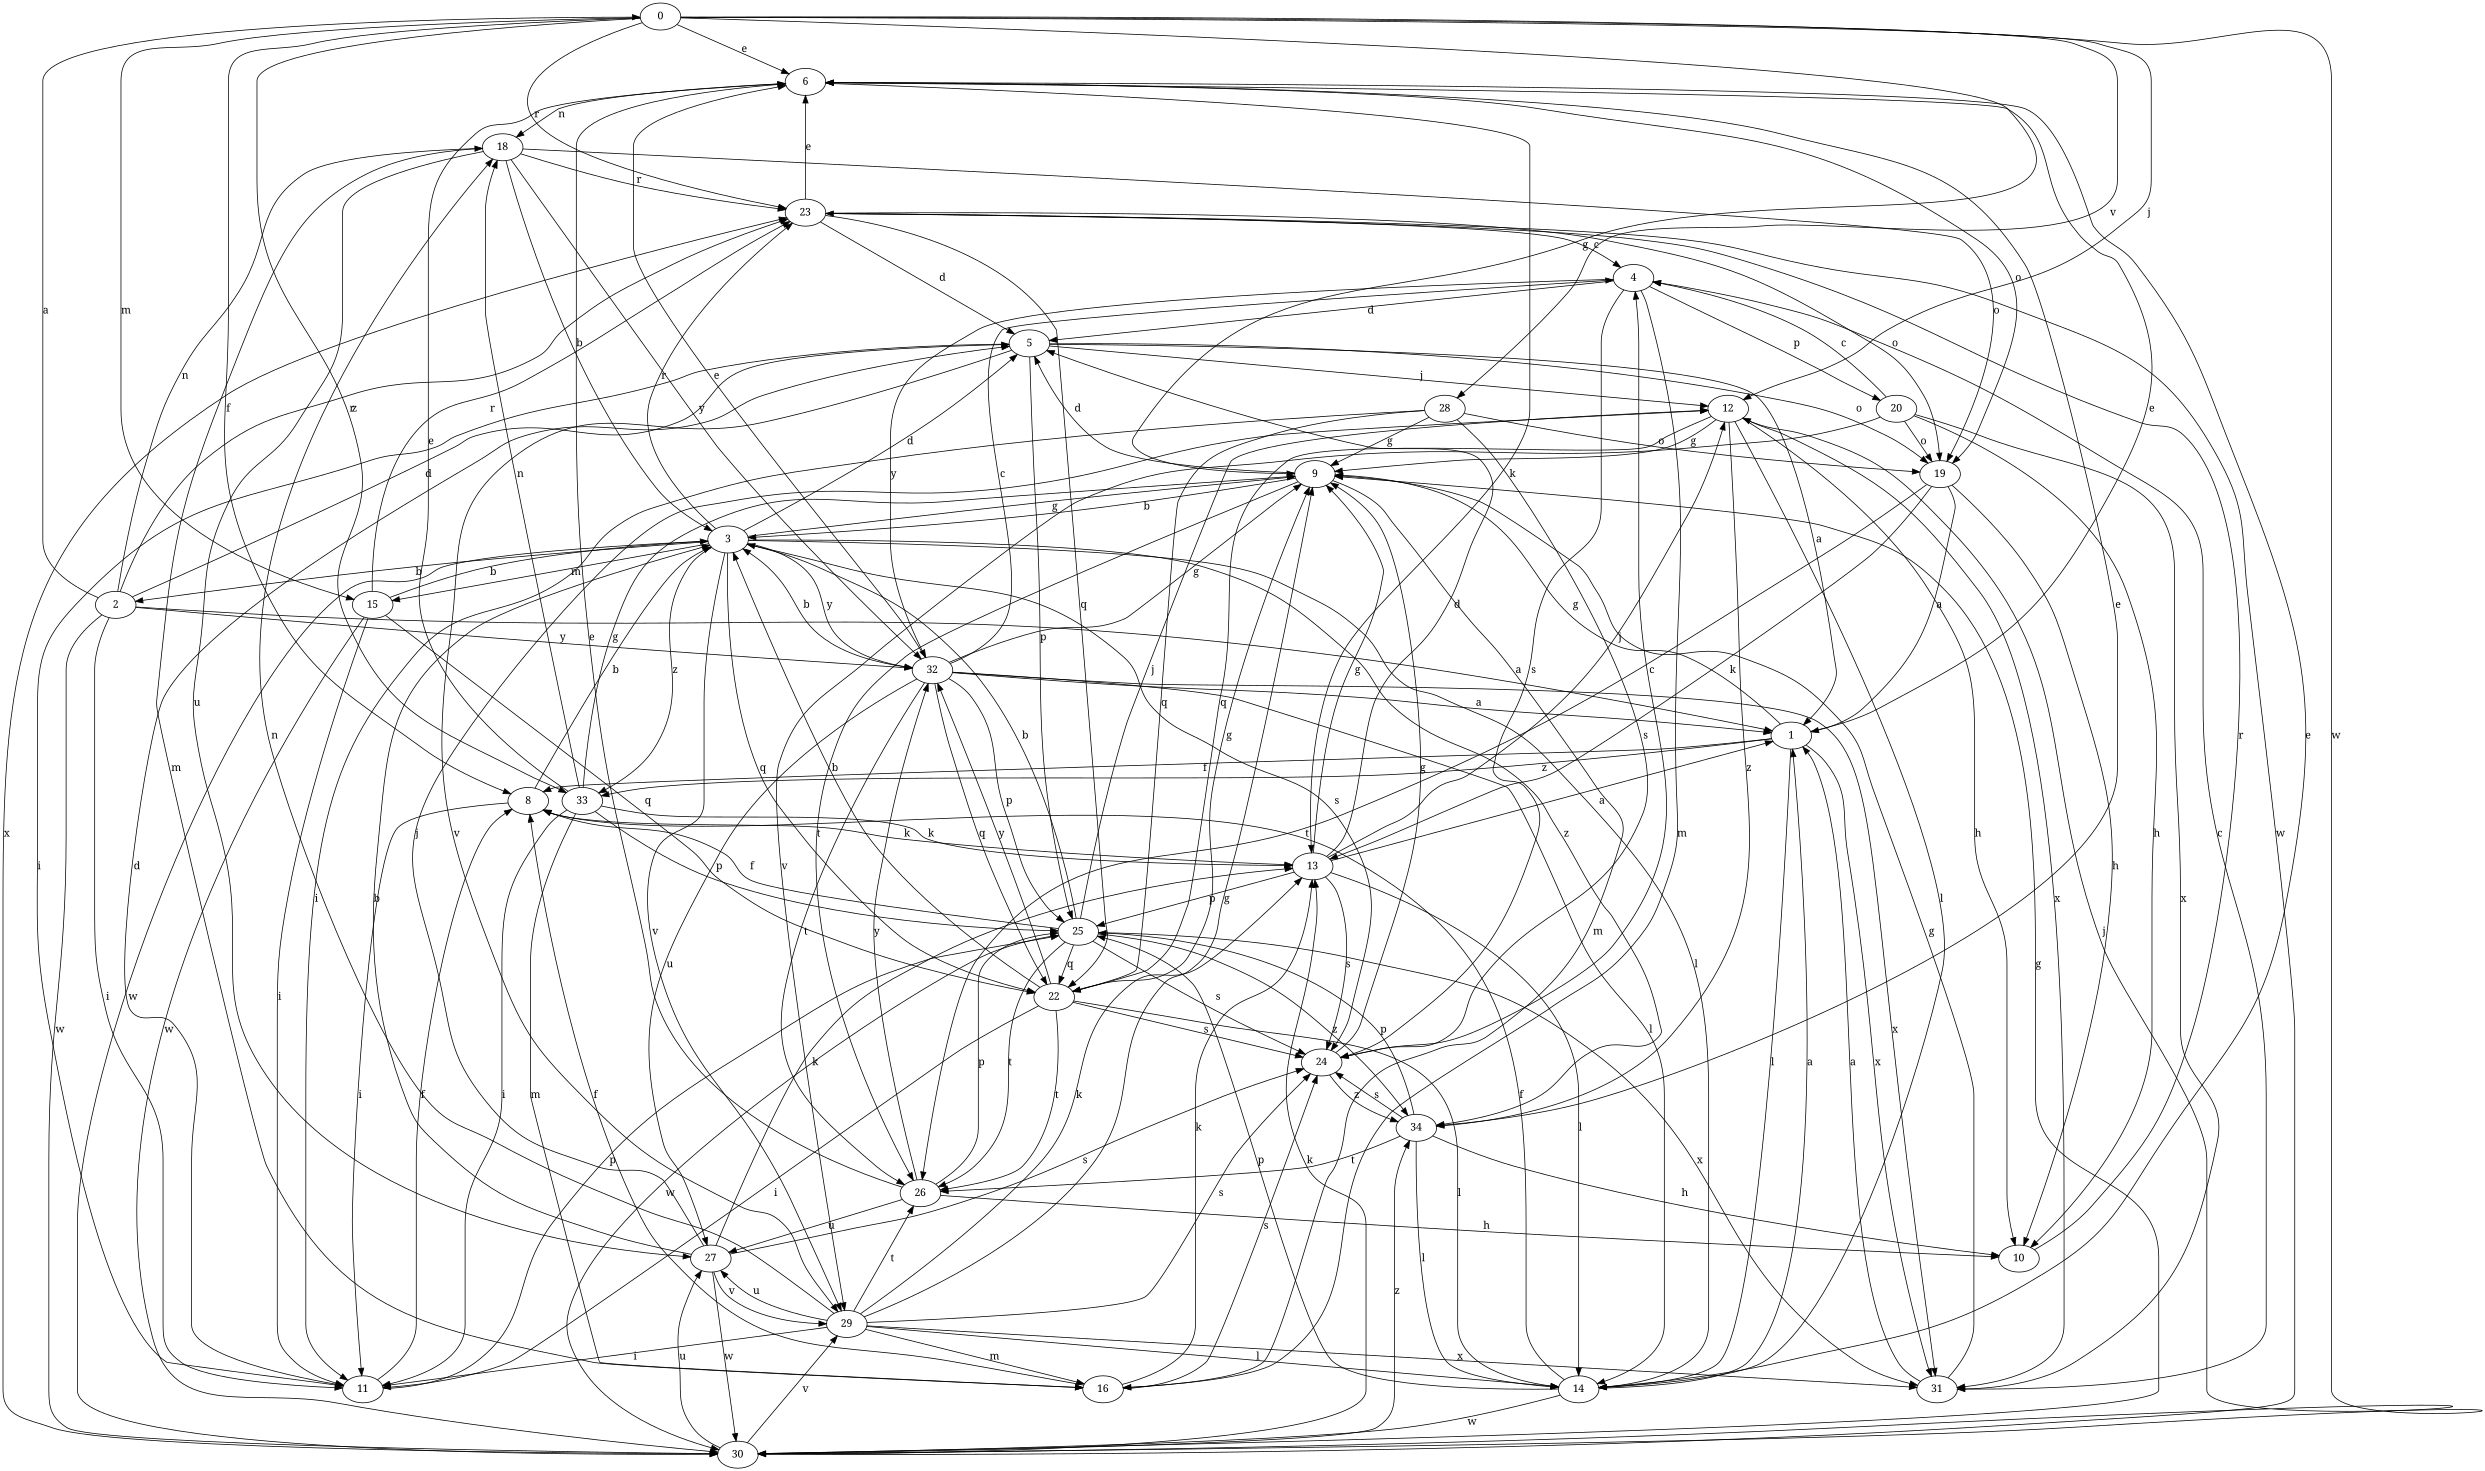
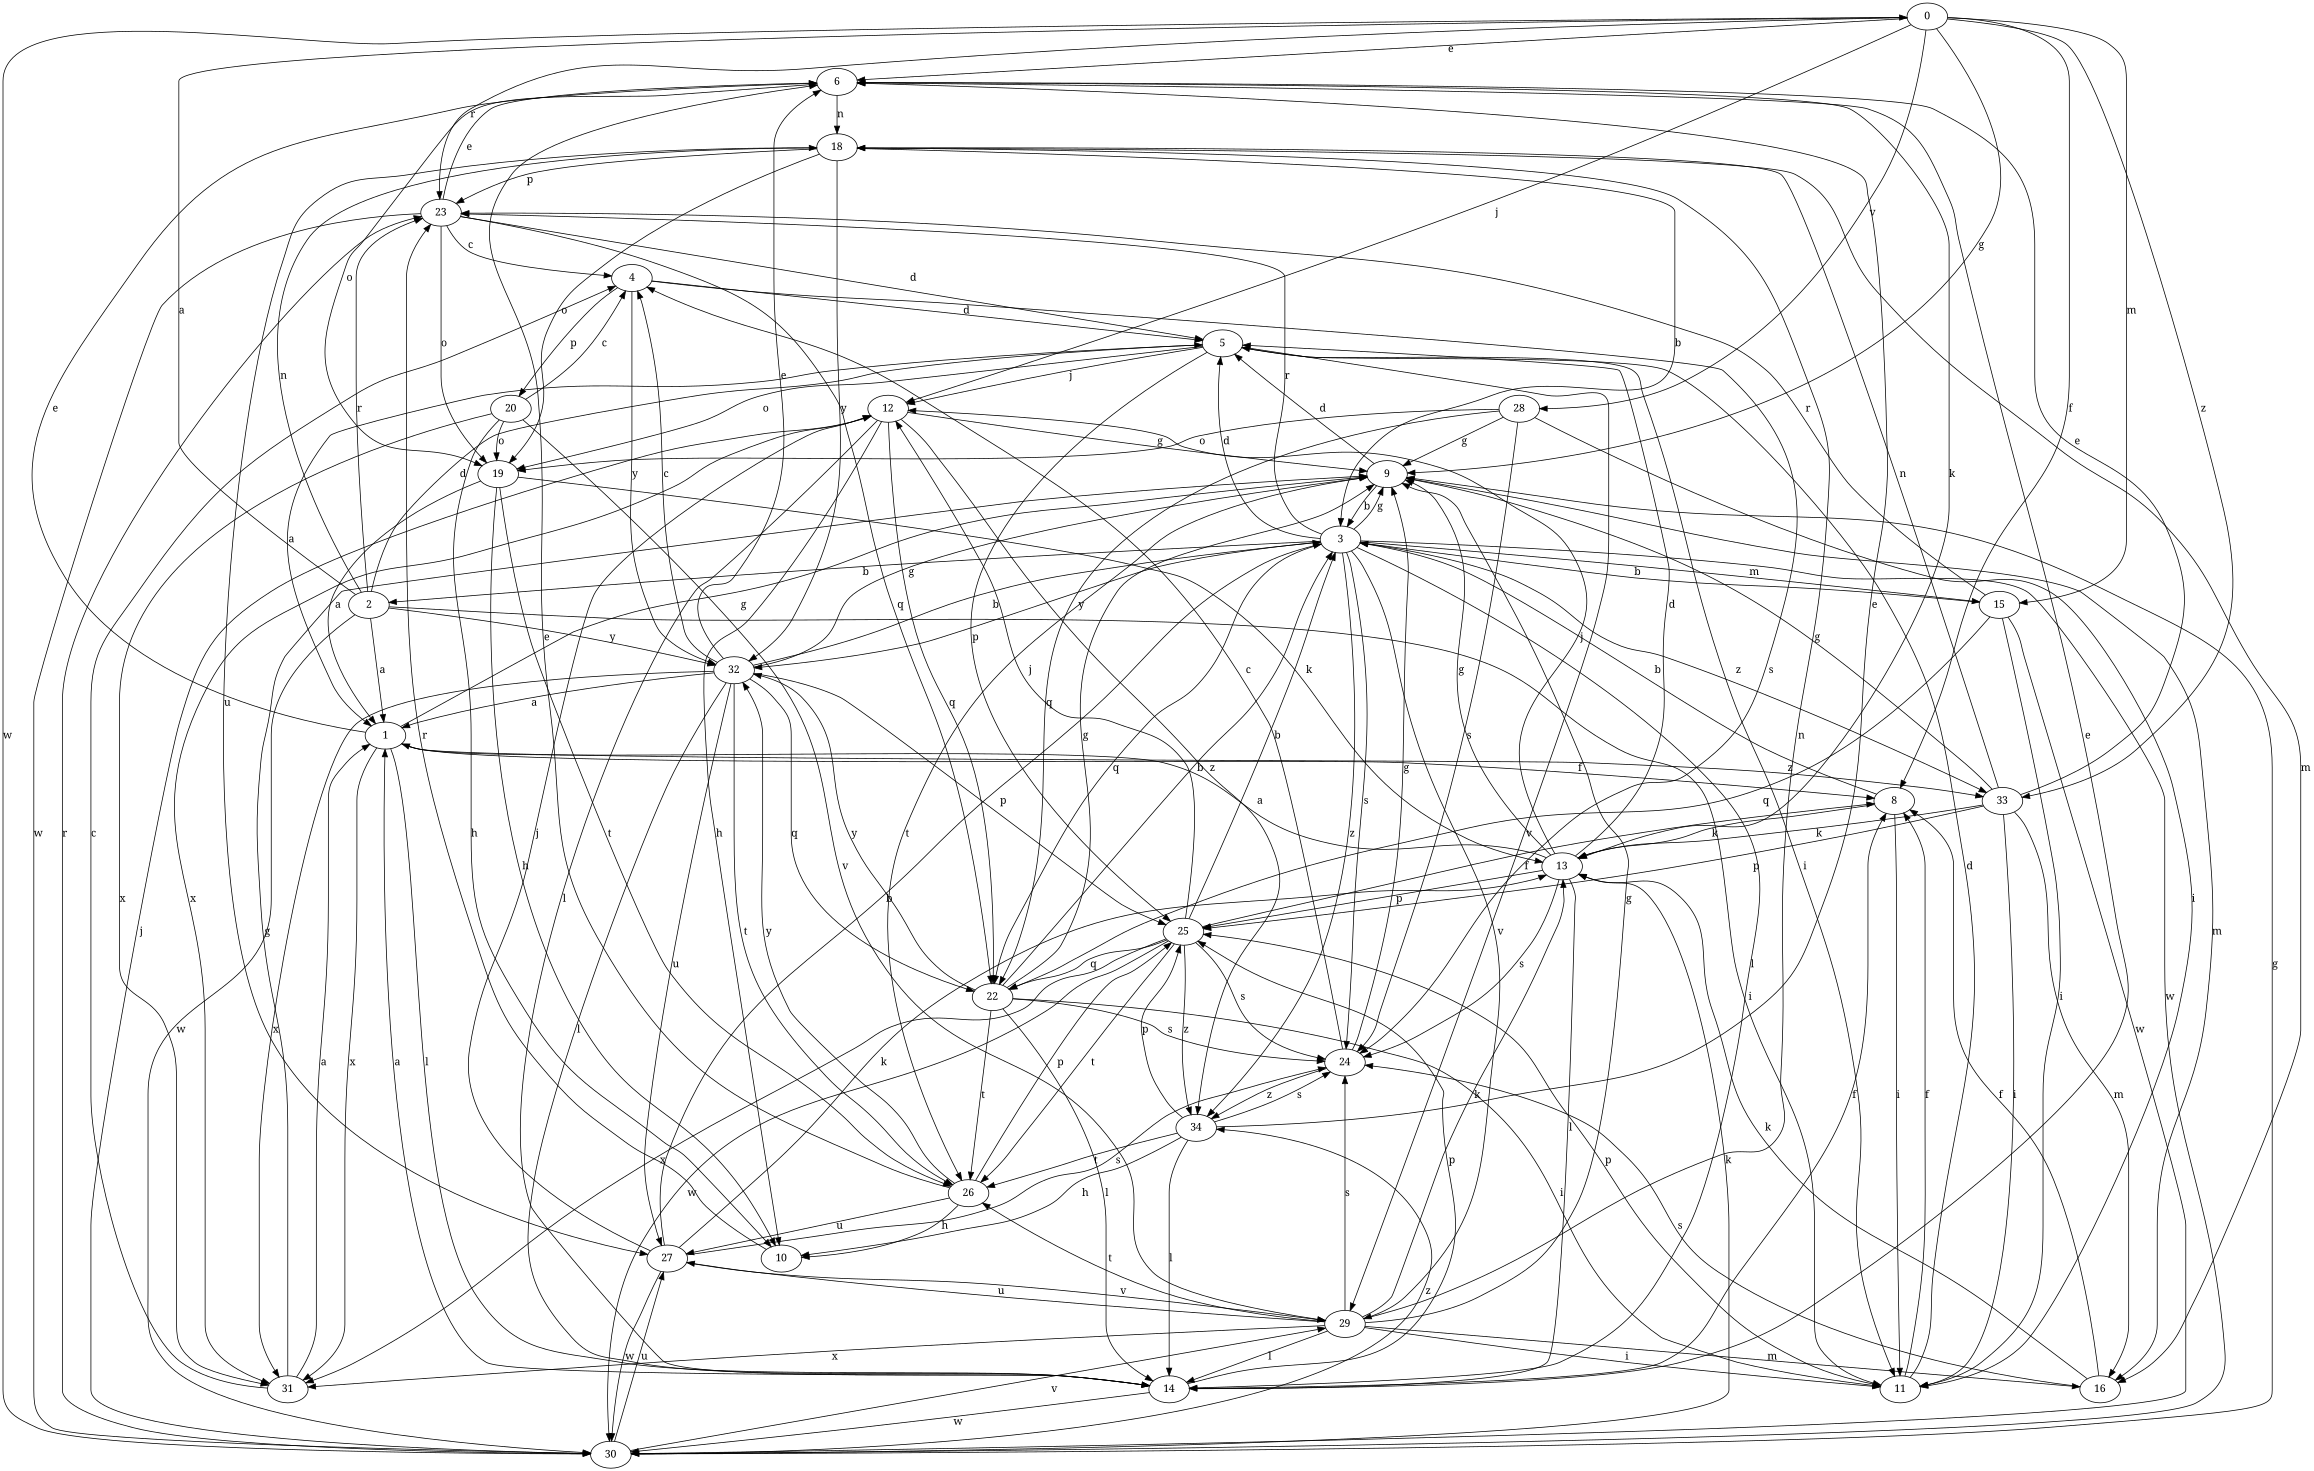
  strict digraph {
    fontname="Noto Serif"
    node [fontname="Noto Serif"]
    edge [fontname="Noto Serif"]
    0
    6
    8
    9
    12
    15
    23
    28
    30
    33
    18
    19
    13
    11
    3
    5
    16
    26
    14
    31
    22
    34
    10
    4
    24
    29
    27
    n28 [label=25]
    1
    2
    32
    20
    0 -> 6 [label=e]
    0 -> 8 [label=f]
    0 -> 9 [label=g]
    0 -> 12 [label=j]
    0 -> 15 [label=m]
    0 -> 23 [label=r]
    0 -> 28 [label=v]
    0 -> 30 [label=w]
    0 -> 33 [label=z]
    6 -> 18 [label=n]
    6 -> 19 [label=o]
    6 -> 13 [label=k]
    8 -> 13 [label=k]
    8 -> 11 [label=i]
    8 -> 3 [label=b]
    9 -> 3 [label=b]
    9 -> 5 [label=d]
    9 -> 16 [label=m]
    9 -> 26 [label=t]
    12 -> 9 [label=g]
    12 -> 14 [label=l]
    12 -> 31 [label=x]
    12 -> 22 [label=q]
    12 -> 34 [label=z]
    12 -> 10 [label=h]
    15 -> 23 [label=r]
    15 -> 30 [label=w]
    15 -> 11 [label=i]
    15 -> 3 [label=b]
    15 -> 22 [label=q]
    23 -> 6 [label=e]
    23 -> 30 [label=w]
    23 -> 19 [label=o]
    23 -> 5 [label=d]
    23 -> 22 [label=q]
    23 -> 4 [label=c]
    28 -> 9 [label=g]
    28 -> 19 [label=o]
    28 -> 11 [label=i]
    28 -> 22 [label=q]
    28 -> 24 [label=s]
    30 -> 9 [label=g]
    30 -> 12 [label=j]
-   30 -> 23 [label=x]
+   30 -> 23 [label=r]
    30 -> 13 [label=k]
    30 -> 34 [label=z]
    30 -> 29 [label=v]
    30 -> 27 [label=u]
    33 -> 6 [label=e]
    33 -> 9 [label=g]
    33 -> 18 [label=n]
    33 -> 13 [label=k]
    33 -> 11 [label=i]
    33 -> 16 [label=m]
    33 -> n28 [label=p]
-   18 -> 23 [label=r]
+   18 -> 23 [label=p]
    18 -> 19 [label=o]
    18 -> 3 [label=b]
    18 -> 16 [label=m]
    18 -> 27 [label=u]
    18 -> 32 [label=y]
    19 -> 13 [label=k]
    19 -> 26 [label=t]
    19 -> 10 [label=h]
    19 -> 1 [label=a]
    13 -> 9 [label=g]
    13 -> 12 [label=j]
    13 -> 5 [label=d]
    13 -> 14 [label=l]
    13 -> 24 [label=s]
    13 -> n28 [label=p]
    13 -> 1 [label=a]
    11 -> 8 [label=f]
    11 -> 5 [label=d]
    11 -> n28 [label=p]
    3 -> 9 [label=g]
    3 -> 15 [label=m]
    3 -> 23 [label=r]
    3 -> 30 [label=w]
    3 -> 33 [label=z]
    3 -> 5 [label=d]
    3 -> 14 [label=l]
    3 -> 22 [label=q]
    3 -> 34 [label=z]
    3 -> 24 [label=s]
    3 -> 29 [label=v]
    3 -> 2 [label=b]
    3 -> 32 [label=y]
    5 -> 12 [label=j]
    5 -> 19 [label=o]
    5 -> 11 [label=i]
    5 -> 29 [label=v]
    5 -> n28 [label=p]
    5 -> 1 [label=a]
    16 -> 8 [label=f]
    16 -> 13 [label=k]
    16 -> 24 [label=s]
    26 -> 6 [label=e]
    26 -> 10 [label=h]
    26 -> 27 [label=u]
    26 -> n28 [label=p]
    26 -> 32 [label=y]
    14 -> 6 [label=e]
    14 -> 8 [label=f]
    14 -> 30 [label=w]
    14 -> n28 [label=p]
    14 -> 1 [label=a]
    31 -> 9 [label=g]
    31 -> 4 [label=c]
    31 -> 1 [label=a]
    22 -> 9 [label=g]
    22 -> 11 [label=i]
    22 -> 3 [label=b]
    22 -> 26 [label=t]
    22 -> 14 [label=l]
    22 -> 24 [label=s]
    22 -> 32 [label=y]
    34 -> 6 [label=e]
    34 -> 26 [label=t]
    34 -> 14 [label=l]
    34 -> 10 [label=h]
    34 -> 24 [label=s]
    34 -> n28 [label=p]
    10 -> 23 [label=r]
    4 -> 5 [label=d]
-   4 -> 16 [label=m]
    4 -> 24 [label=s]
    4 -> 32 [label=y]
    4 -> 20 [label=p]
    24 -> 9 [label=g]
    24 -> 34 [label=z]
    24 -> 4 [label=c]
    29 -> 9 [label=g]
    29 -> 18 [label=n]
    29 -> 13 [label=k]
    29 -> 11 [label=i]
    29 -> 16 [label=m]
    29 -> 26 [label=t]
    29 -> 14 [label=l]
    29 -> 31 [label=x]
    29 -> 24 [label=s]
    29 -> 27 [label=u]
    27 -> 12 [label=j]
    27 -> 30 [label=w]
    27 -> 13 [label=k]
    27 -> 3 [label=b]
    27 -> 24 [label=s]
    27 -> 29 [label=v]
    n28 -> 8 [label=f]
    n28 -> 12 [label=j]
    n28 -> 30 [label=w]
    n28 -> 3 [label=b]
    n28 -> 26 [label=t]
    n28 -> 31 [label=x]
    n28 -> 22 [label=q]
    n28 -> 34 [label=z]
    n28 -> 24 [label=s]
    1 -> 6 [label=e]
    1 -> 8 [label=f]
    1 -> 9 [label=g]
    1 -> 33 [label=z]
    1 -> 14 [label=l]
    1 -> 31 [label=x]
    2 -> 0 [label=a]
    2 -> 23 [label=r]
    2 -> 30 [label=w]
    2 -> 18 [label=n]
    2 -> 11 [label=i]
    2 -> 5 [label=d]
    2 -> 1 [label=a]
    2 -> 32 [label=y]
    32 -> 6 [label=e]
    32 -> 9 [label=g]
    32 -> 3 [label=b]
    32 -> 26 [label=t]
    32 -> 14 [label=l]
    32 -> 31 [label=x]
    32 -> 22 [label=q]
    32 -> 4 [label=c]
    32 -> 27 [label=u]
    32 -> n28 [label=p]
    32 -> 1 [label=a]
    20 -> 19 [label=o]
    20 -> 31 [label=x]
    20 -> 10 [label=h]
    20 -> 4 [label=c]
    20 -> 29 [label=v]
  }
